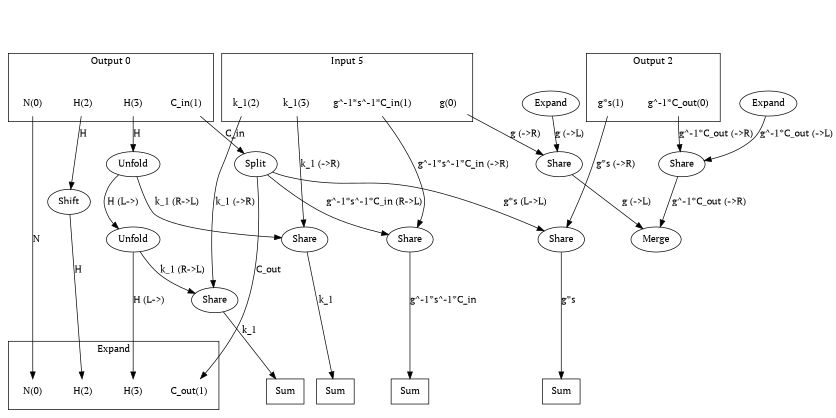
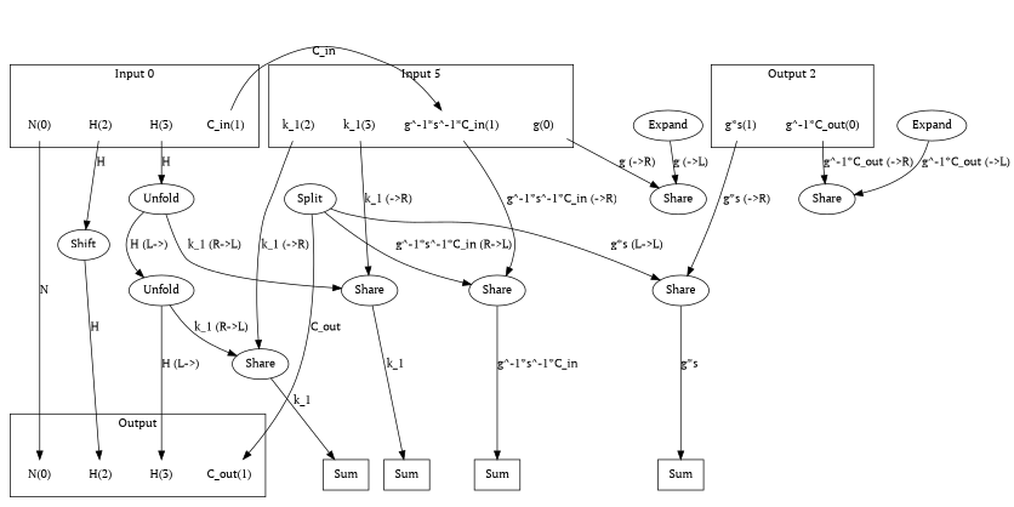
  digraph {
    fontname="PT Serif"
    newrank=true
    node [fontname="PT Serif" shape=none]
    edge [fontname="PT Serif"]
    n1 [label=Sum shape=box]
    n2 [label=Sum shape=box]
    n3 [label=Sum shape=box]
    n4 [label=Sum shape=box]
    n5 [label="N(0)"]
    n6 [label="C_out(1)"]
    n7 [label="H(2)"]
    n8 [label="H(3)"]
    n9 [label="N(0)"]
    n10 [label="C_in(1)"]
    n11 [label="H(2)"]
    n12 [label="H(3)"]
    n13 [label="g(0)"]
    n14 [label="g^-1*s^-1*C_in(1)"]
    n15 [label="k_1(2)"]
    n16 [label="k_1(3)"]
    n17 [label="g^-1*C_out(0)"]
    n18 [label="g*s(1)"]
    n19 [label=Split shape=""]
    n20 [label=Shift shape=""]
    n21 [label=Unfold shape=""]
    n22 [label=Share shape=""]
    n23 [label=Share shape=""]
    n24 [label=Share shape=""]
    n25 [label=Share shape=""]
    n26 [label=Share shape=""]
    n27 [label=Share shape=""]
-   n28 [label=Merge shape=""]
    n29 [label=Expand shape=""]
    n30 [label=Expand shape=""]
    n31 [label=Unfold shape=""]
    subgraph sub_1 {
      rank=same
      n1
      n2
      n3
      n4
      n5
      n6
      n7
      n8
    }
    subgraph sub_2 {
      rank=same
      n9
      n10
      n11
      n12
      n13
      n14
      n15
      n16
      n17
      n18
    }
    subgraph cluster_3 {
-     label=Expand
+     label=Output
      n5
      n6
      n7
      n8
    }
    subgraph cluster_4 {
-     label="Output 0"
+     label="Input 0"
      n9
      n10
      n11
      n12
    }
    subgraph cluster_5 {
      label="Input 5"
      n13
      n14
      n15
      n16
    }
    subgraph cluster_6 {
      label="Output 2"
      n17
      n18
    }
    n9 -> n5 [label=N]
-   n10 -> n19 [label=C_in]
+   n10 -> n14 [label=C_in]
    n11 -> n20 [label=H]
    n12 -> n21 [label=H]
    n13 -> n22 [label="g (->R)"]
    n14 -> n23 [label="g^-1*s^-1*C_in (->R)"]
    n15 -> n24 [label="k_1 (->R)"]
    n16 -> n25 [label="k_1 (->R)"]
    n17 -> n26 [label="g^-1*C_out (->R)"]
    n18 -> n27 [label="g*s (->R)"]
    n19 -> n6 [label=C_out]
    n19 -> n23 [label="g^-1*s^-1*C_in (R->L)"]
    n19 -> n27 [label="g*s (L->L)"]
    n20 -> n7 [label=H]
    n21 -> n25 [label="k_1 (R->L)"]
    n21 -> n31 [label="H (L->)"]
-   n22 -> n28 [label="g (->L)"]
    n23 -> n4 [label="g^-1*s^-1*C_in"]
    n24 -> n2 [label=k_1]
    n25 -> n1 [label=k_1]
-   n26 -> n28 [label="g^-1*C_out (->R)"]
    n27 -> n3 [label="g*s"]
    n29 -> n22 [label="g (->L)"]
    n30 -> n26 [label="g^-1*C_out (->L)"]
    n31 -> n8 [label="H (L->)"]
    n31 -> n24 [label="k_1 (R->L)"]
  }
